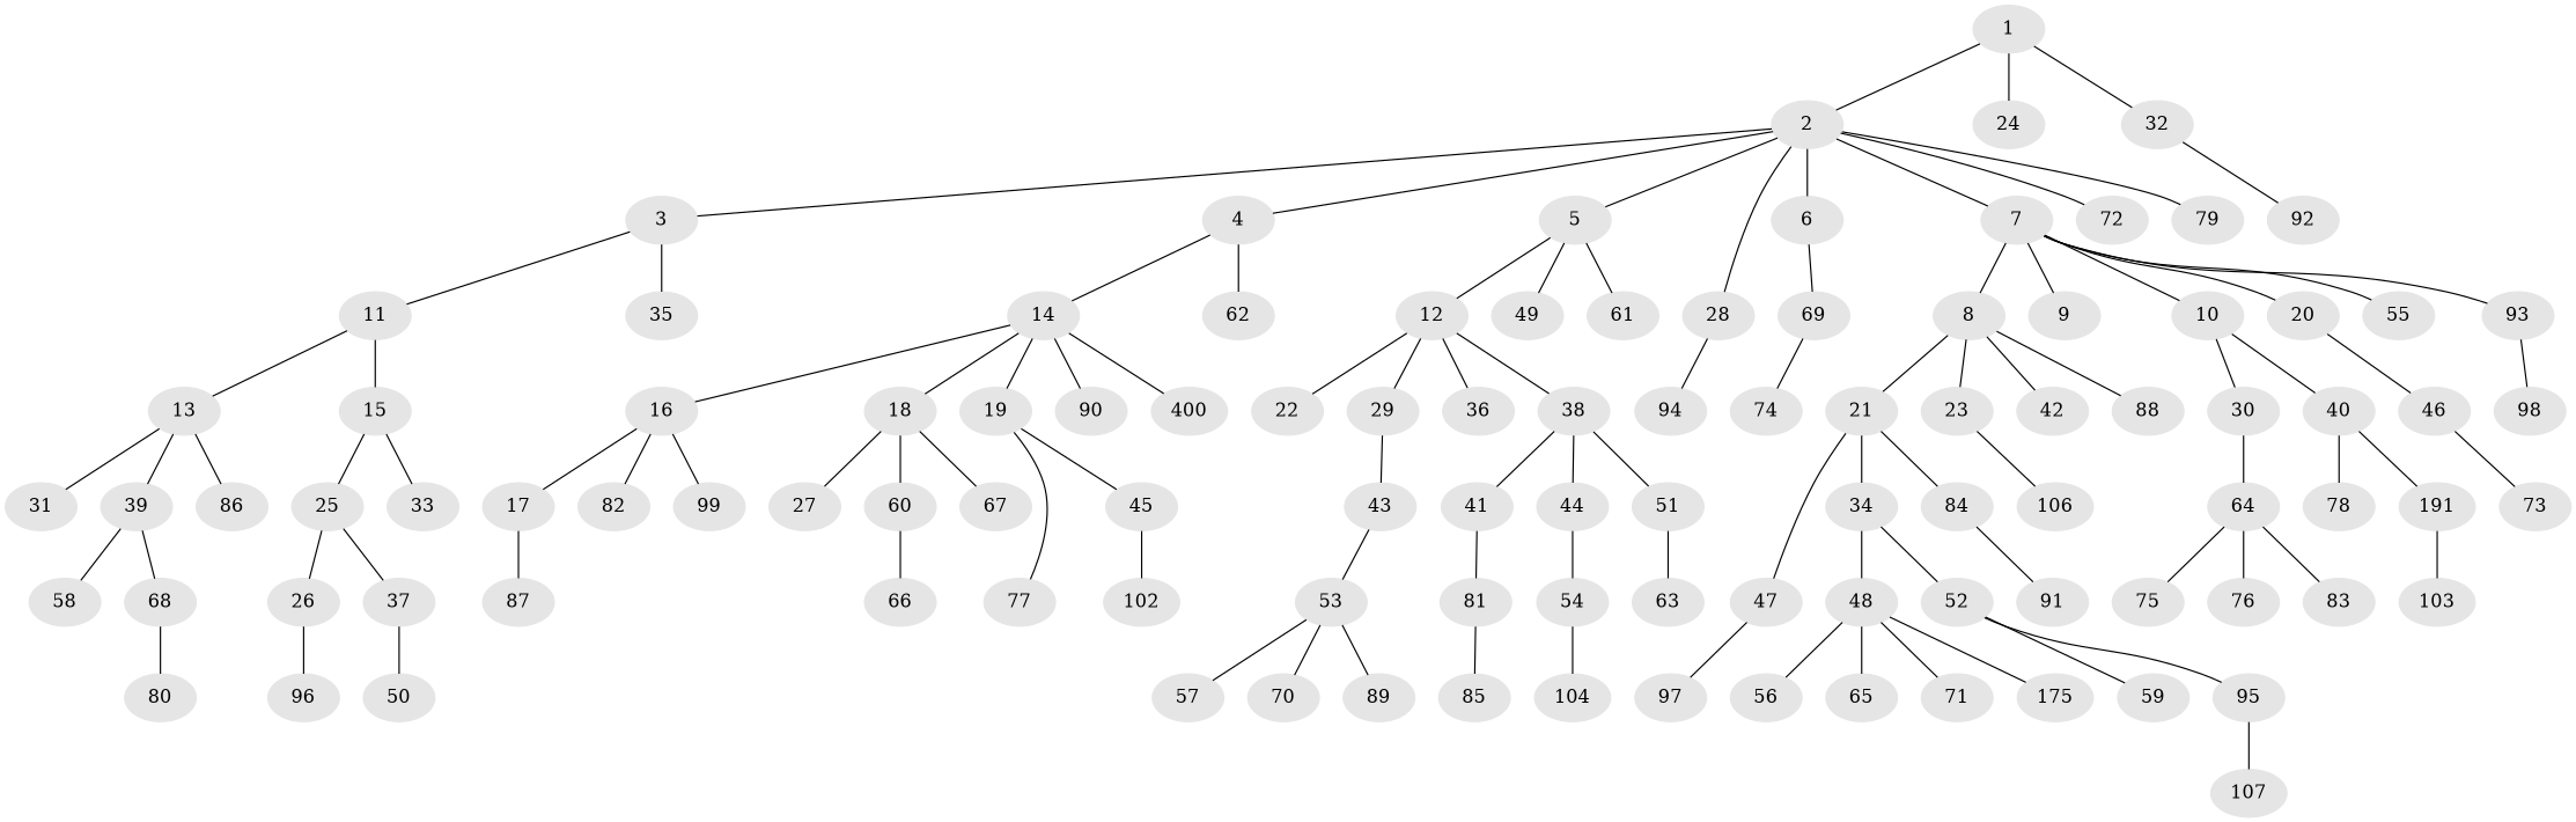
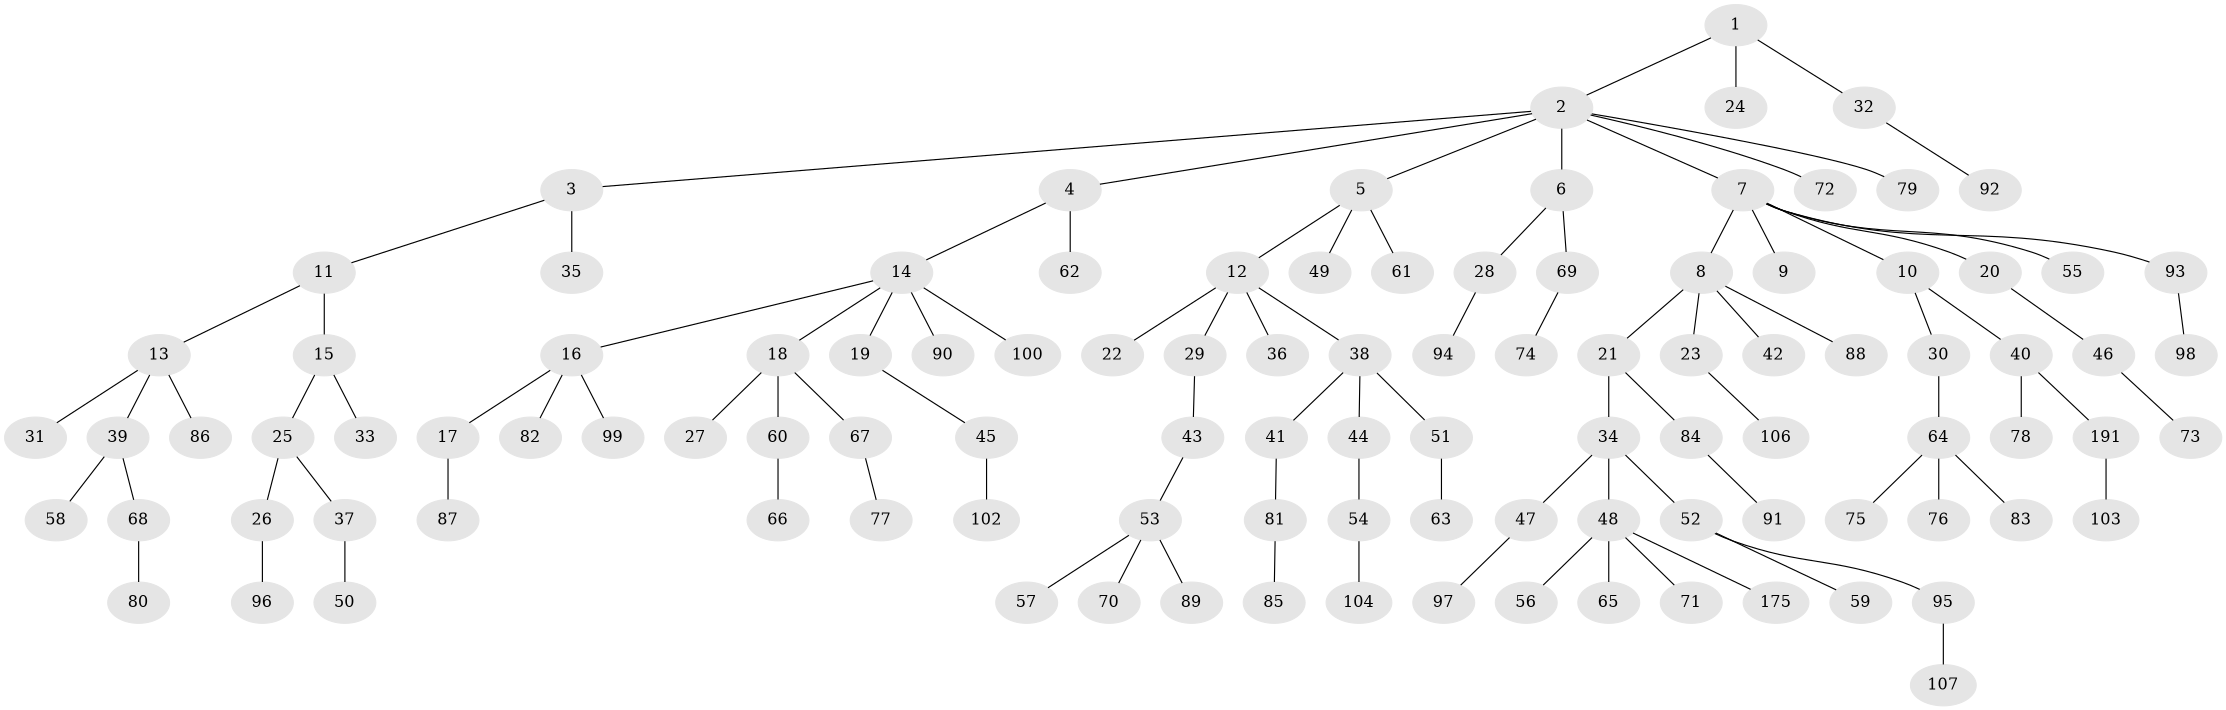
  graph {
    node [color=gray90 style=filled]
    1
    2
    24
    32
    3
    4
    5
    6
    7
    72
    79
    92
    11
    35
    14
    62
    12
    49
    61
    28
    69
    8
    9
    10
    20
    55
    93
    13
    15
    16
    18
    19
    90
-   100 [label=400]
+   100
    22
    29
    36
    38
    94
    74
    21
    23
    42
    88
    30
    40
    46
    98
    34
    84
    106
    64
    78
    n54 [label=191]
    31
    39
    86
    25
    33
    43
    41
    44
    51
    58
    68
    17
    82
    99
    27
    60
    67
    45
    77
    26
    37
    87
    66
    102
    73
    47
    48
    52
    91
    96
    50
    53
    75
    76
    83
    97
    56
    65
    71
    n94 [label=175]
    59
    95
    81
    54
    63
    80
    103
    85
    57
    70
    89
    104
    107
    1 -- 2
    1 -- 24
    1 -- 32
    2 -- 3
    2 -- 4
    2 -- 5
    2 -- 6
    2 -- 7
    2 -- 72
    2 -- 79
    32 -- 92
    3 -- 11
    3 -- 35
    4 -- 14
    4 -- 62
    5 -- 12
    5 -- 49
    5 -- 61
-   2 -- 28
+   6 -- 28
    6 -- 69
    7 -- 8
    7 -- 9
    7 -- 10
    7 -- 20
    7 -- 55
    7 -- 93
    11 -- 13
    11 -- 15
    14 -- 16
    14 -- 18
    14 -- 19
    14 -- 90
    14 -- 100
    12 -- 22
    12 -- 29
    12 -- 36
    12 -- 38
    28 -- 94
    69 -- 74
    8 -- 21
    8 -- 23
    8 -- 42
    8 -- 88
    10 -- 30
    10 -- 40
    20 -- 46
    93 -- 98
    13 -- 31
    13 -- 39
    13 -- 86
    15 -- 25
    15 -- 33
    16 -- 17
    16 -- 82
    16 -- 99
    18 -- 27
    18 -- 60
    18 -- 67
    19 -- 45
-   19 -- 77
+   67 -- 77
    29 -- 43
    38 -- 41
    38 -- 44
    38 -- 51
    21 -- 34
    21 -- 84
    23 -- 106
    30 -- 64
    40 -- 78
    40 -- n54
    46 -- 73
-   21 -- 47
+   34 -- 47
    34 -- 48
    34 -- 52
    84 -- 91
    64 -- 75
    64 -- 76
    64 -- 83
    n54 -- 103
    39 -- 58
    39 -- 68
    25 -- 26
    25 -- 37
    43 -- 53
    41 -- 81
    44 -- 54
    51 -- 63
    68 -- 80
    17 -- 87
    60 -- 66
    45 -- 102
    26 -- 96
    37 -- 50
    47 -- 97
    48 -- 56
    48 -- 65
    48 -- 71
    48 -- n94
    52 -- 59
    52 -- 95
    53 -- 57
    53 -- 70
    53 -- 89
    95 -- 107
    81 -- 85
    54 -- 104
  }
